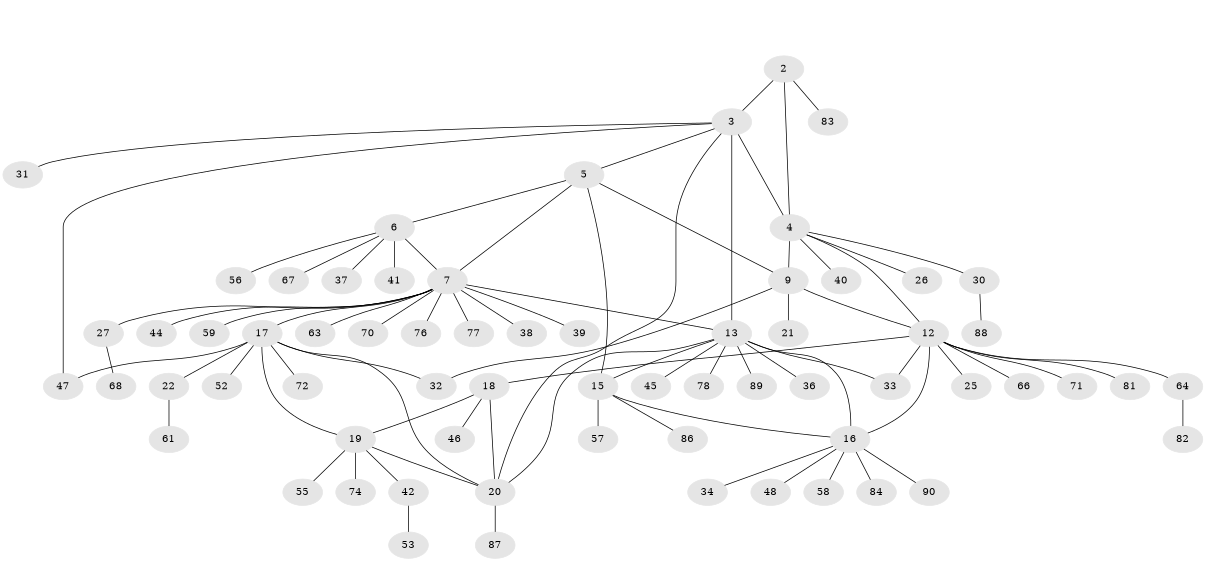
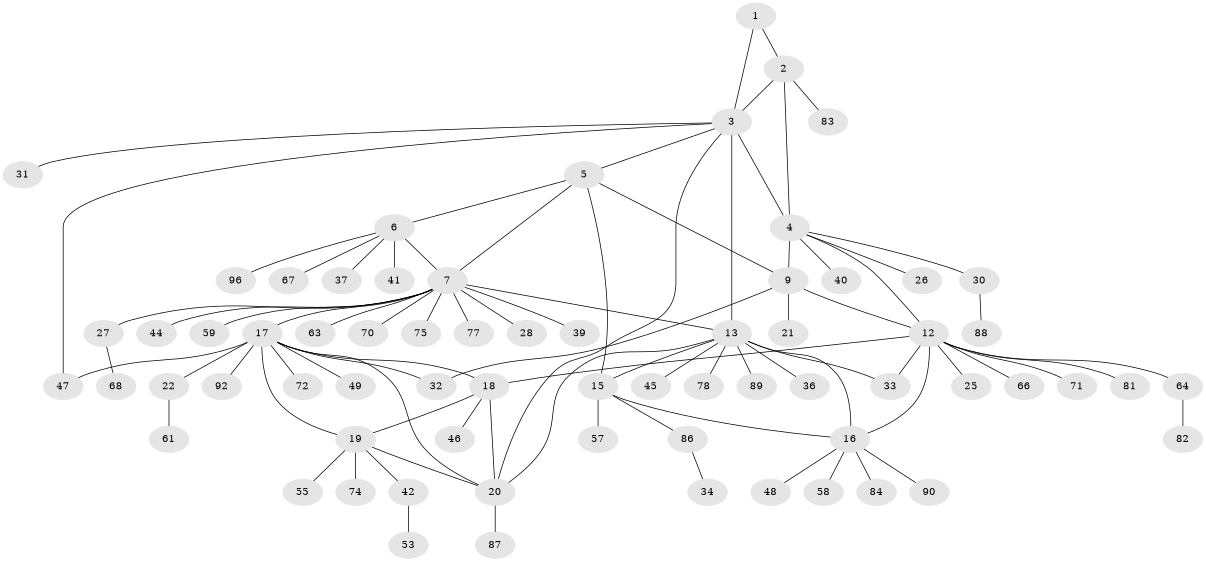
  graph {
    node [color=gray90 style=filled]
+   1 [super="+28"]
    2 [super="+35"]
    3 [super="+29"]
    4 [super="+11"]
    83
    5
    13 [super="+14"]
    20
    31
    47
    9 [super="+10"]
    12 [super="+24"]
    26
    30 [super="+60"]
    40
    6 [super="+80"]
    7 [super="+8"]
    15 [super="+62"]
    16 [super="+73"]
    33
    36
    45
    78
    89
    87
    21
    32 [super="+91"]
    18 [super="+69"]
    25
    64
    66
    71
    81
    88
    37
    41
-   56
+   56 [label=96]
    67 [super="+76"]
    17 [super="+43"]
    27 [super="+51"]
-   38
+   38 [label=28]
    39
    44
    59
    63
    70
-   75 [label=76]
+   75
    77
    57
    86
    19 [super="+23"]
    22 [super="+54"]
-   52
+   49
+   52 [label=92]
    72
    68 [super="+85"]
    34
    48
    58 [super="+79"]
    84
    90
    46
    82
    42
    55
    74
    61
    53 [super="+65"]
+   1 -- 2
+   1 -- 3
    2 -- 3
    2 -- 4
    2 -- 83
    3 -- 4
    3 -- 5
    3 -- 13 [weight=2]
    3 -- 20
    3 -- 31
    3 -- 47
    4 -- 9 [weight=2]
    4 -- 12
    4 -- 26
    4 -- 30
    4 -- 40
    5 -- 9
    5 -- 6
    5 -- 7 [weight=2]
    5 -- 15
    13 -- 20
    13 -- 15 [weight=2]
    13 -- 16 [weight=2]
    13 -- 33
    13 -- 36
    13 -- 45
    13 -- 78
    13 -- 89
    20 -- 87
    9 -- 12 [weight=2]
    9 -- 21
    9 -- 32
    12 -- 16
    12 -- 33
    12 -- 18
    12 -- 25
    12 -- 64
    12 -- 66
    12 -- 71
    12 -- 81
    30 -- 88
    6 -- 7 [weight=2]
    6 -- 37
    6 -- 41
    6 -- 56
    6 -- 67
    7 -- 13
    7 -- 17
    7 -- 27
    7 -- 38
    7 -- 39
    7 -- 44
    7 -- 59
    7 -- 63
    7 -- 70
    7 -- 75
    7 -- 77
    15 -- 16
    15 -- 57
    15 -- 86
-   16 -- 34
+   86 -- 34
    16 -- 48
    16 -- 58
    16 -- 84
    16 -- 90
    18 -- 20
    18 -- 19
    18 -- 46
    64 -- 82
    17 -- 20
    17 -- 47
    17 -- 32
+   17 -- 18
    17 -- 19
    17 -- 22
+   17 -- 49
    17 -- 52
    17 -- 72
    27 -- 68
    19 -- 20
    19 -- 42
    19 -- 55
    19 -- 74
    22 -- 61
    42 -- 53
  }
